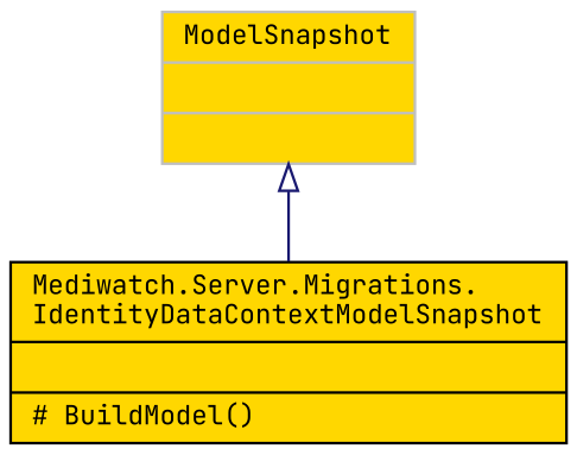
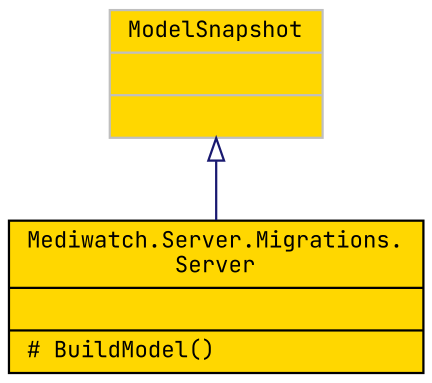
  digraph {
    fontname="JetBrains Mono"
    node [fillcolor=gold fontname="JetBrains Mono" fontsize=10 shape=record style=filled]
-   n1 [color=black fontcolor=black height=0.2 label="{Mediwatch.Server.Migrations.\lIdentityDataContextModelSnapshot\n||# BuildModel()\l}" width=0.4]
+   n1 [color=black fontcolor=black height=0.2 label="{Mediwatch.Server.Migrations.\lServer\n||# BuildModel()\l}" width=0.4]
    n2 [color=grey75 height=0.2 label="{ModelSnapshot\n||}" width=0.4]
    n2 -> n1 [arrowtail=onormal color=midnightblue dir=back fontname="JetBrains Mono" fontsize=10 labelfontname=Helvetica labelfontsize=10 style=solid]
  }
